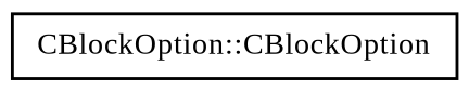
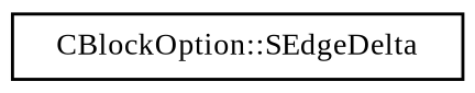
  digraph {
    rankdir=TB
    fontname="Liberation Serif"
-   n1 [color=black fillcolor=white fontname="Liberation Serif" fontsize=10 height=0.2 label="CBlockOption::CBlockOption" shape=record style=filled width=0.4]
+   n1 [color=black fillcolor=white fontname="Liberation Serif" fontsize=10 height=0.2 label="CBlockOption::SEdgeDelta" shape=record style=filled width=0.4]
  }
